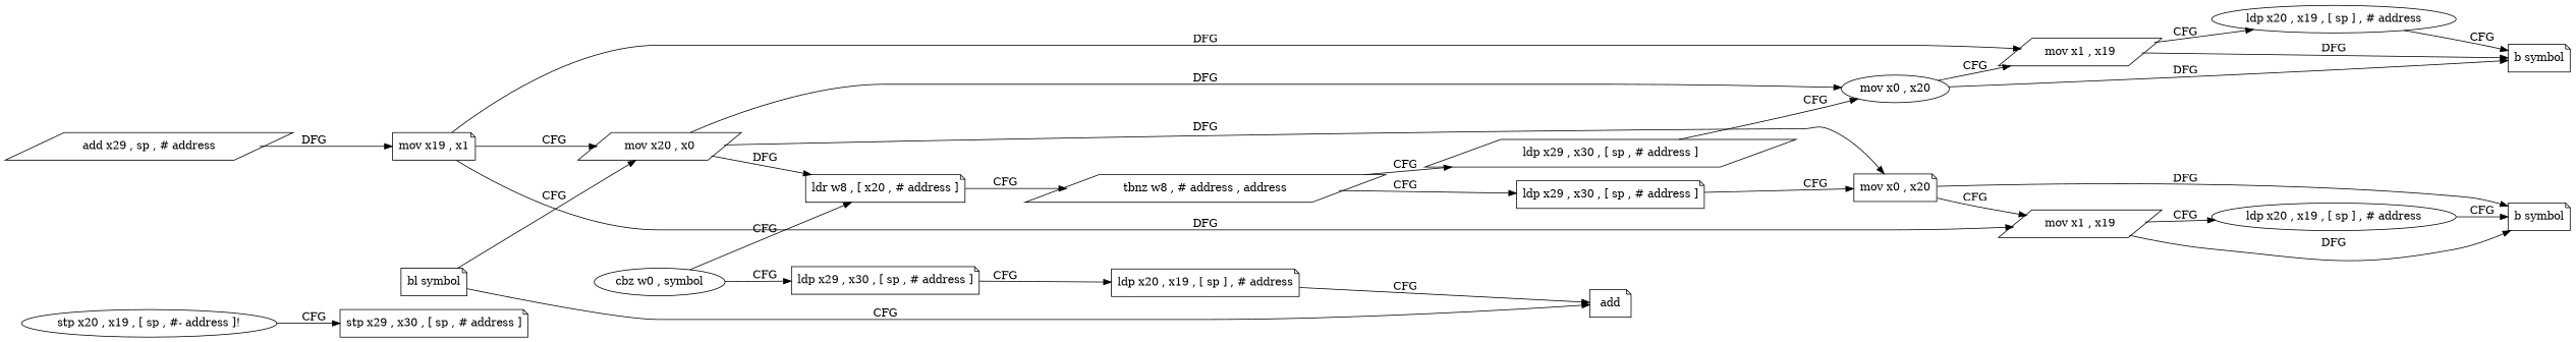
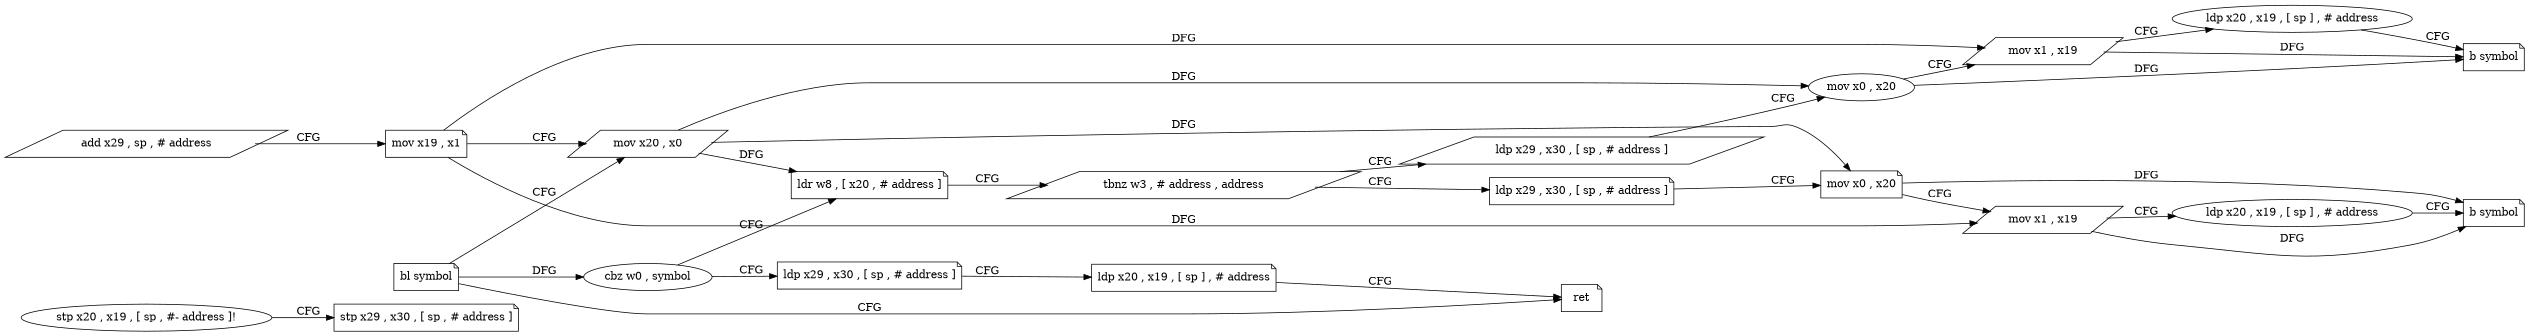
  digraph {
    rankdir=LR
    node [shape=note]
    n1 [label="stp x20 , x19 , [ sp , #- address ]!" shape=ellipse]
    n2 [label="stp x29 , x30 , [ sp , # address ]"]
    n3 [label="add x29 , sp , # address" shape=parallelogram]
    n4 [label="mov x19 , x1"]
    n5 [label="mov x20 , x0" shape=parallelogram]
    n6 [label="mov x1 , x19" shape=parallelogram]
    n7 [label="mov x1 , x19" shape=parallelogram]
    n8 [label="ldr w8 , [ x20 , # address ]"]
    n9 [label="mov x0 , x20" shape=ellipse]
    n10 [label="mov x0 , x20"]
    n11 [label="b symbol"]
    n12 [label="ldp x20 , x19 , [ sp ] , # address" shape=ellipse]
    n13 [label="b symbol"]
    n14 [label="ldp x20 , x19 , [ sp ] , # address" shape=ellipse]
    n15 [label="bl symbol"]
    n16 [label="cbz w0 , symbol" shape=ellipse]
-   n17 [label=add]
-   n18 [label="tbnz w8 , # address , address" shape=parallelogram]
+   n17 [label=ret]
+   n18 [label="tbnz w3 , # address , address" shape=parallelogram]
    n19 [label="ldp x29 , x30 , [ sp , # address ]"]
    n20 [label="ldp x20 , x19 , [ sp ] , # address"]
    n21 [label="ldp x29 , x30 , [ sp , # address ]" shape=parallelogram]
    n22 [label="ldp x29 , x30 , [ sp , # address ]"]
    n1 -> n2 [label=CFG]
-   n3 -> n4 [label=DFG]
+   n3 -> n4 [label=CFG]
    n4 -> n5 [label=CFG]
    n4 -> n6 [label=DFG]
    n4 -> n7 [label=DFG]
    n5 -> n8 [label=DFG]
    n5 -> n9 [label=DFG]
    n5 -> n10 [label=DFG]
    n6 -> n11 [label=DFG]
    n6 -> n12 [label=CFG]
    n7 -> n13 [label=DFG]
    n7 -> n14 [label=CFG]
    n8 -> n18 [label=CFG]
    n9 -> n6 [label=CFG]
    n9 -> n11 [label=DFG]
    n10 -> n7 [label=CFG]
    n10 -> n13 [label=DFG]
    n12 -> n11 [label=CFG]
    n14 -> n13 [label=CFG]
    n15 -> n5 [label=CFG]
+   n15 -> n16 [label=DFG]
    n15 -> n17 [label=CFG]
    n16 -> n8 [label=CFG]
    n16 -> n19 [label=CFG]
    n18 -> n21 [label=CFG]
    n18 -> n22 [label=CFG]
    n19 -> n20 [label=CFG]
    n20 -> n17 [label=CFG]
    n21 -> n9 [label=CFG]
    n22 -> n10 [label=CFG]
  }
